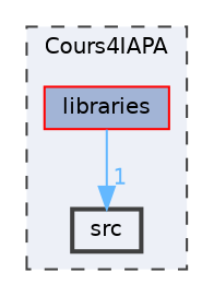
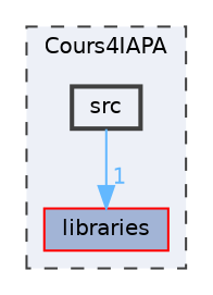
  digraph {
    compound=true
    node [fontname=Helvetica fontsize=10 shape=box]
    n1 [color=red fillcolor="#a2b4d6" height=0.2 label=libraries style=filled width=0.4]
    n2 [color=grey25 fillcolor="#edf0f7" height=0.2 label=src style="filled,bold" width=0.4]
    subgraph cluster_1 {
      bgcolor="#edf0f7"
      fontname=Helvetica
      fontsize=10
      label=Cours4IAPA
      pencolor=grey25
      style="filled,dashed"
      n1
      n2
    }
-   n1 -> n2 [color=steelblue1 fontcolor=steelblue1 fontname=Helvetica fontsize=10 headlabel=1 labeldistance=1.5 labelfontname=Helvetica labelfontsize=10]
+   n2 -> n1 [color=steelblue1 fontcolor=steelblue1 fontname=Helvetica fontsize=10 headlabel=1 labeldistance=1.5 labelfontname=Helvetica labelfontsize=10]
  }
